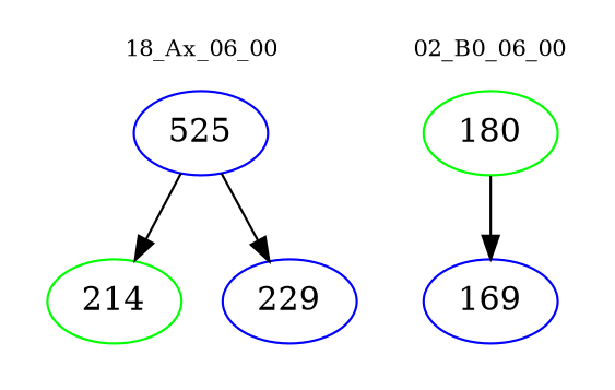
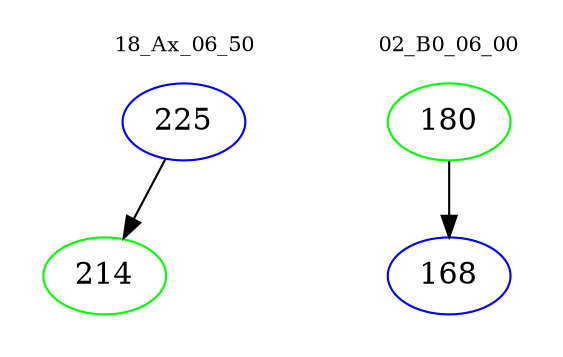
  digraph {
    node [color=blue]
    edge [color=black]
-   n1 [label=525]
+   n1 [label=225]
    n2 [color=green label=214]
-   n3 [label=229]
    n4 [color=green label=180]
-   n5 [label=169]
+   n5 [label=168]
    subgraph cluster_1 {
      color=white
      fontsize=10
-     label="18_Ax_06_00"
+     label="18_Ax_06_50"
      n1
      n2
-     n3
    }
    subgraph cluster_2 {
      color=white
      fontsize=10
      label="02_B0_06_00"
      n4
      n5
    }
    n1 -> n2
-   n1 -> n3
    n4 -> n5
  }
